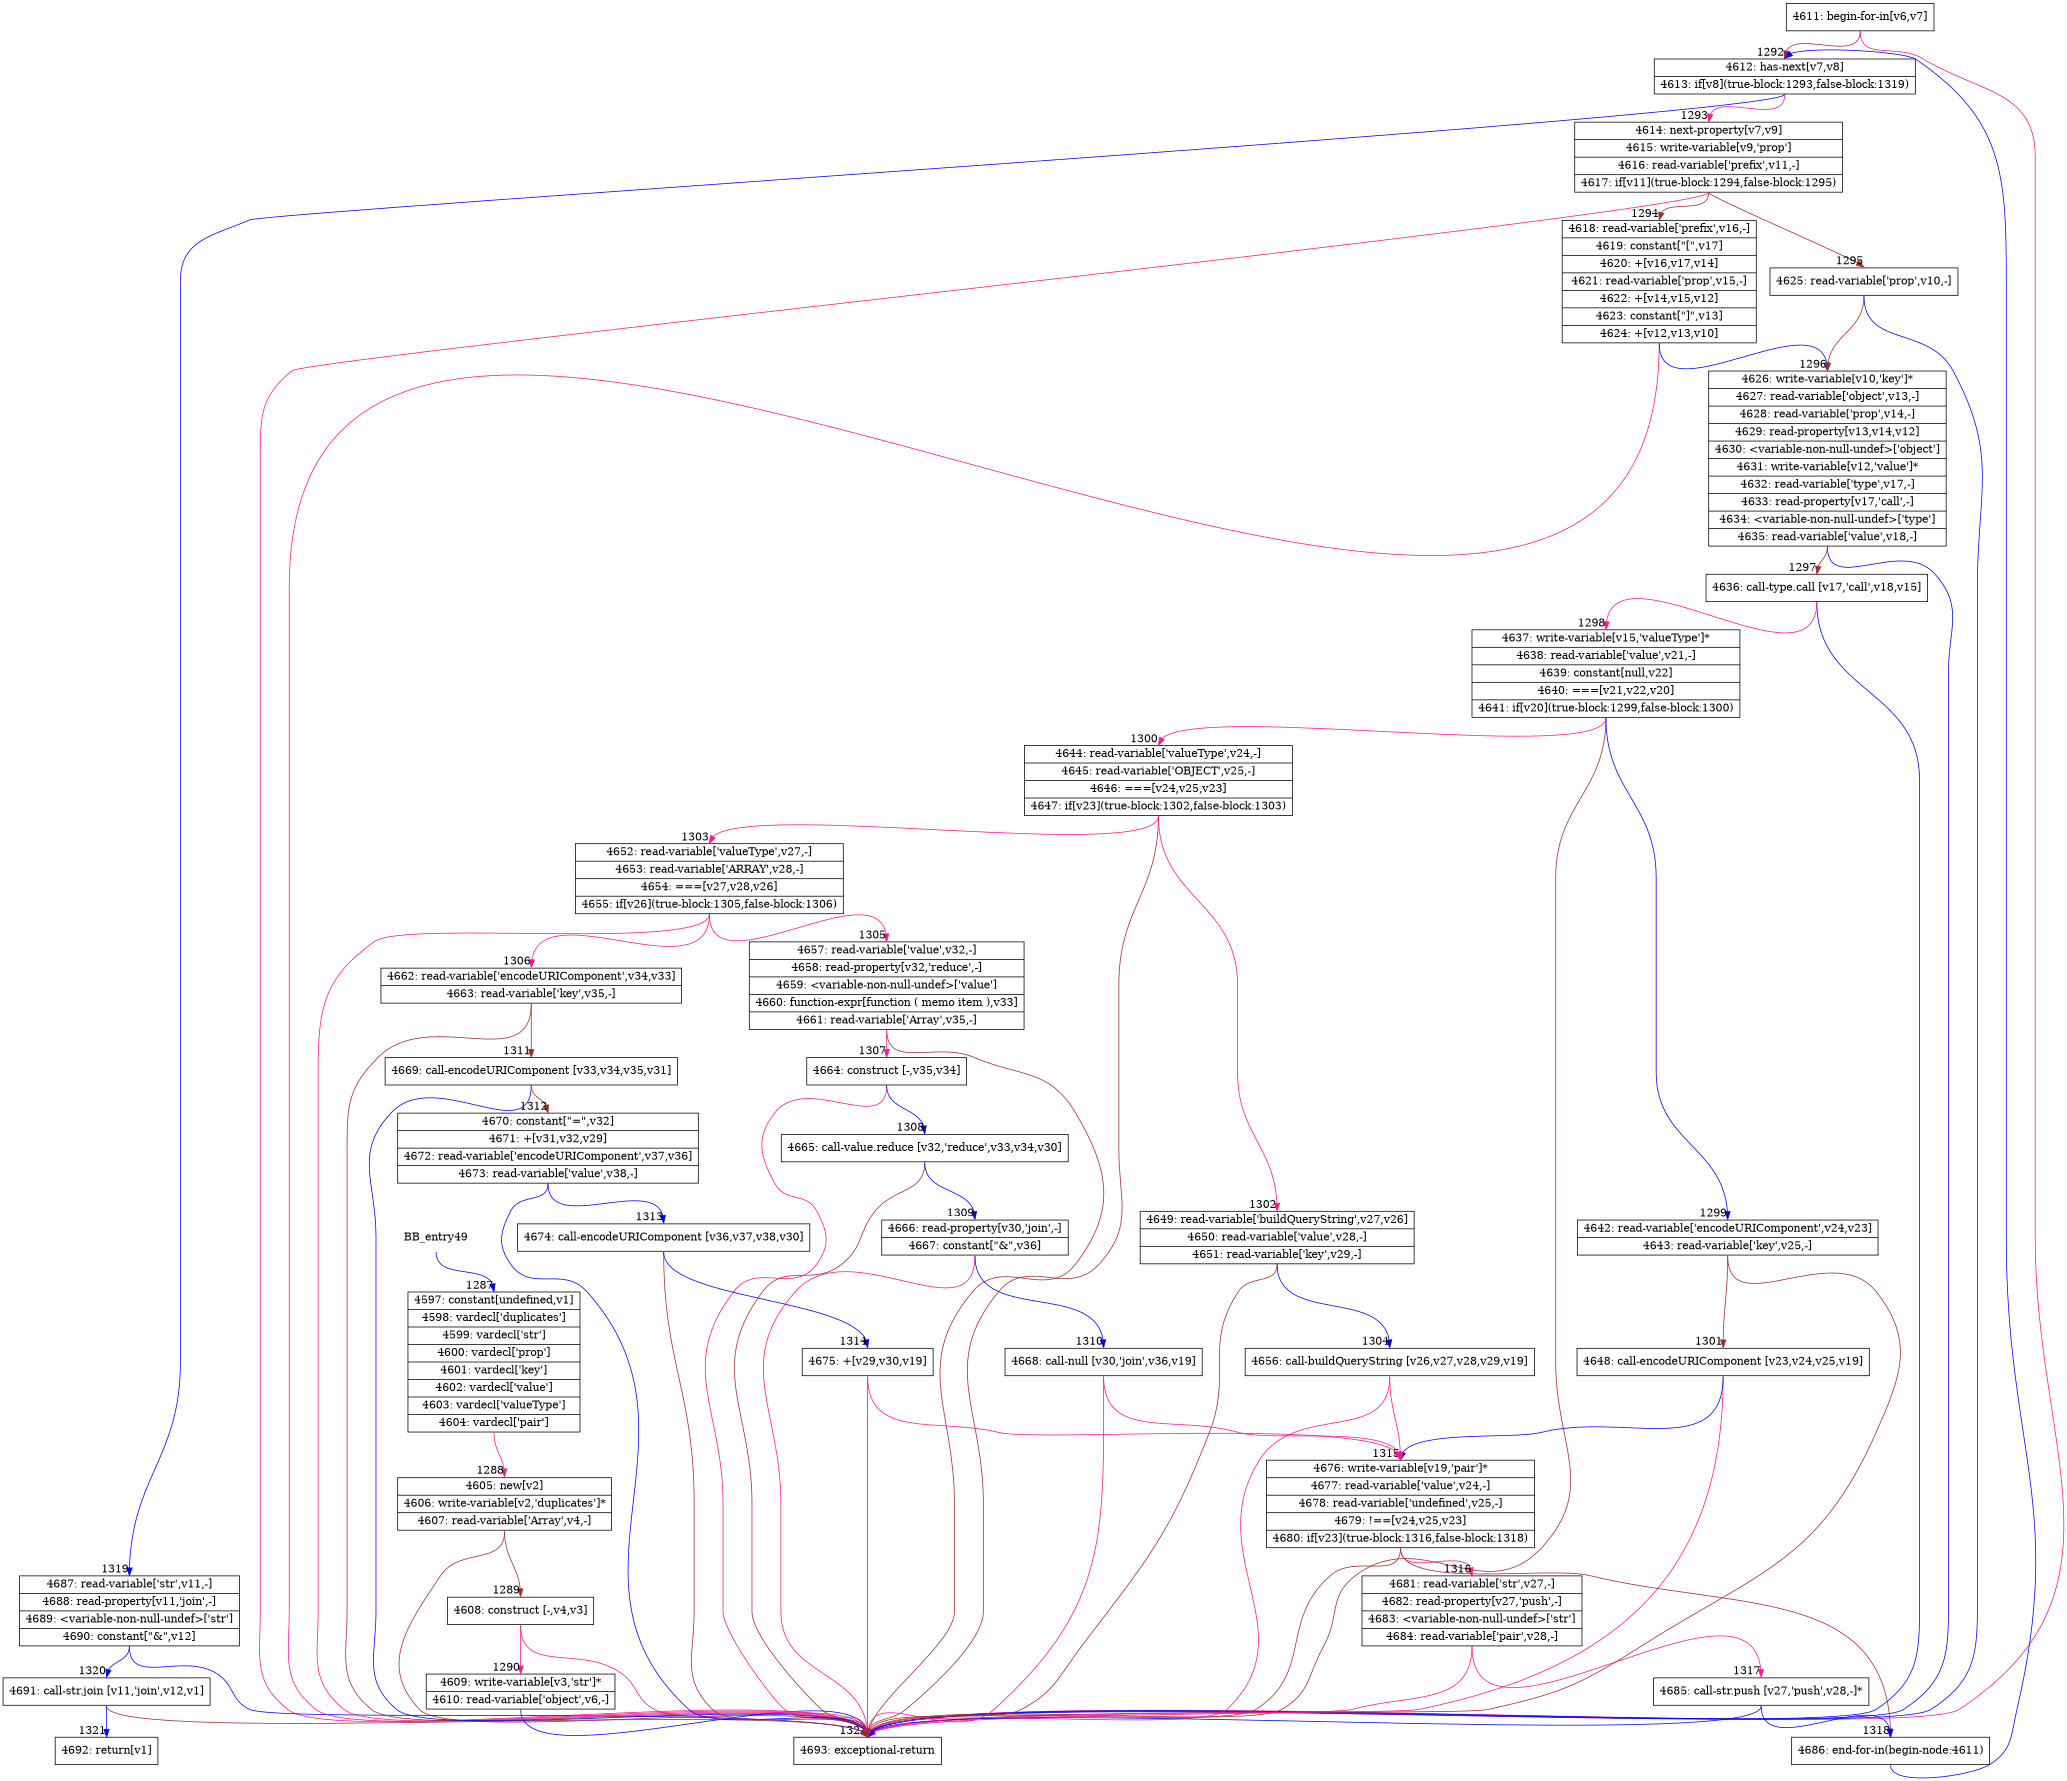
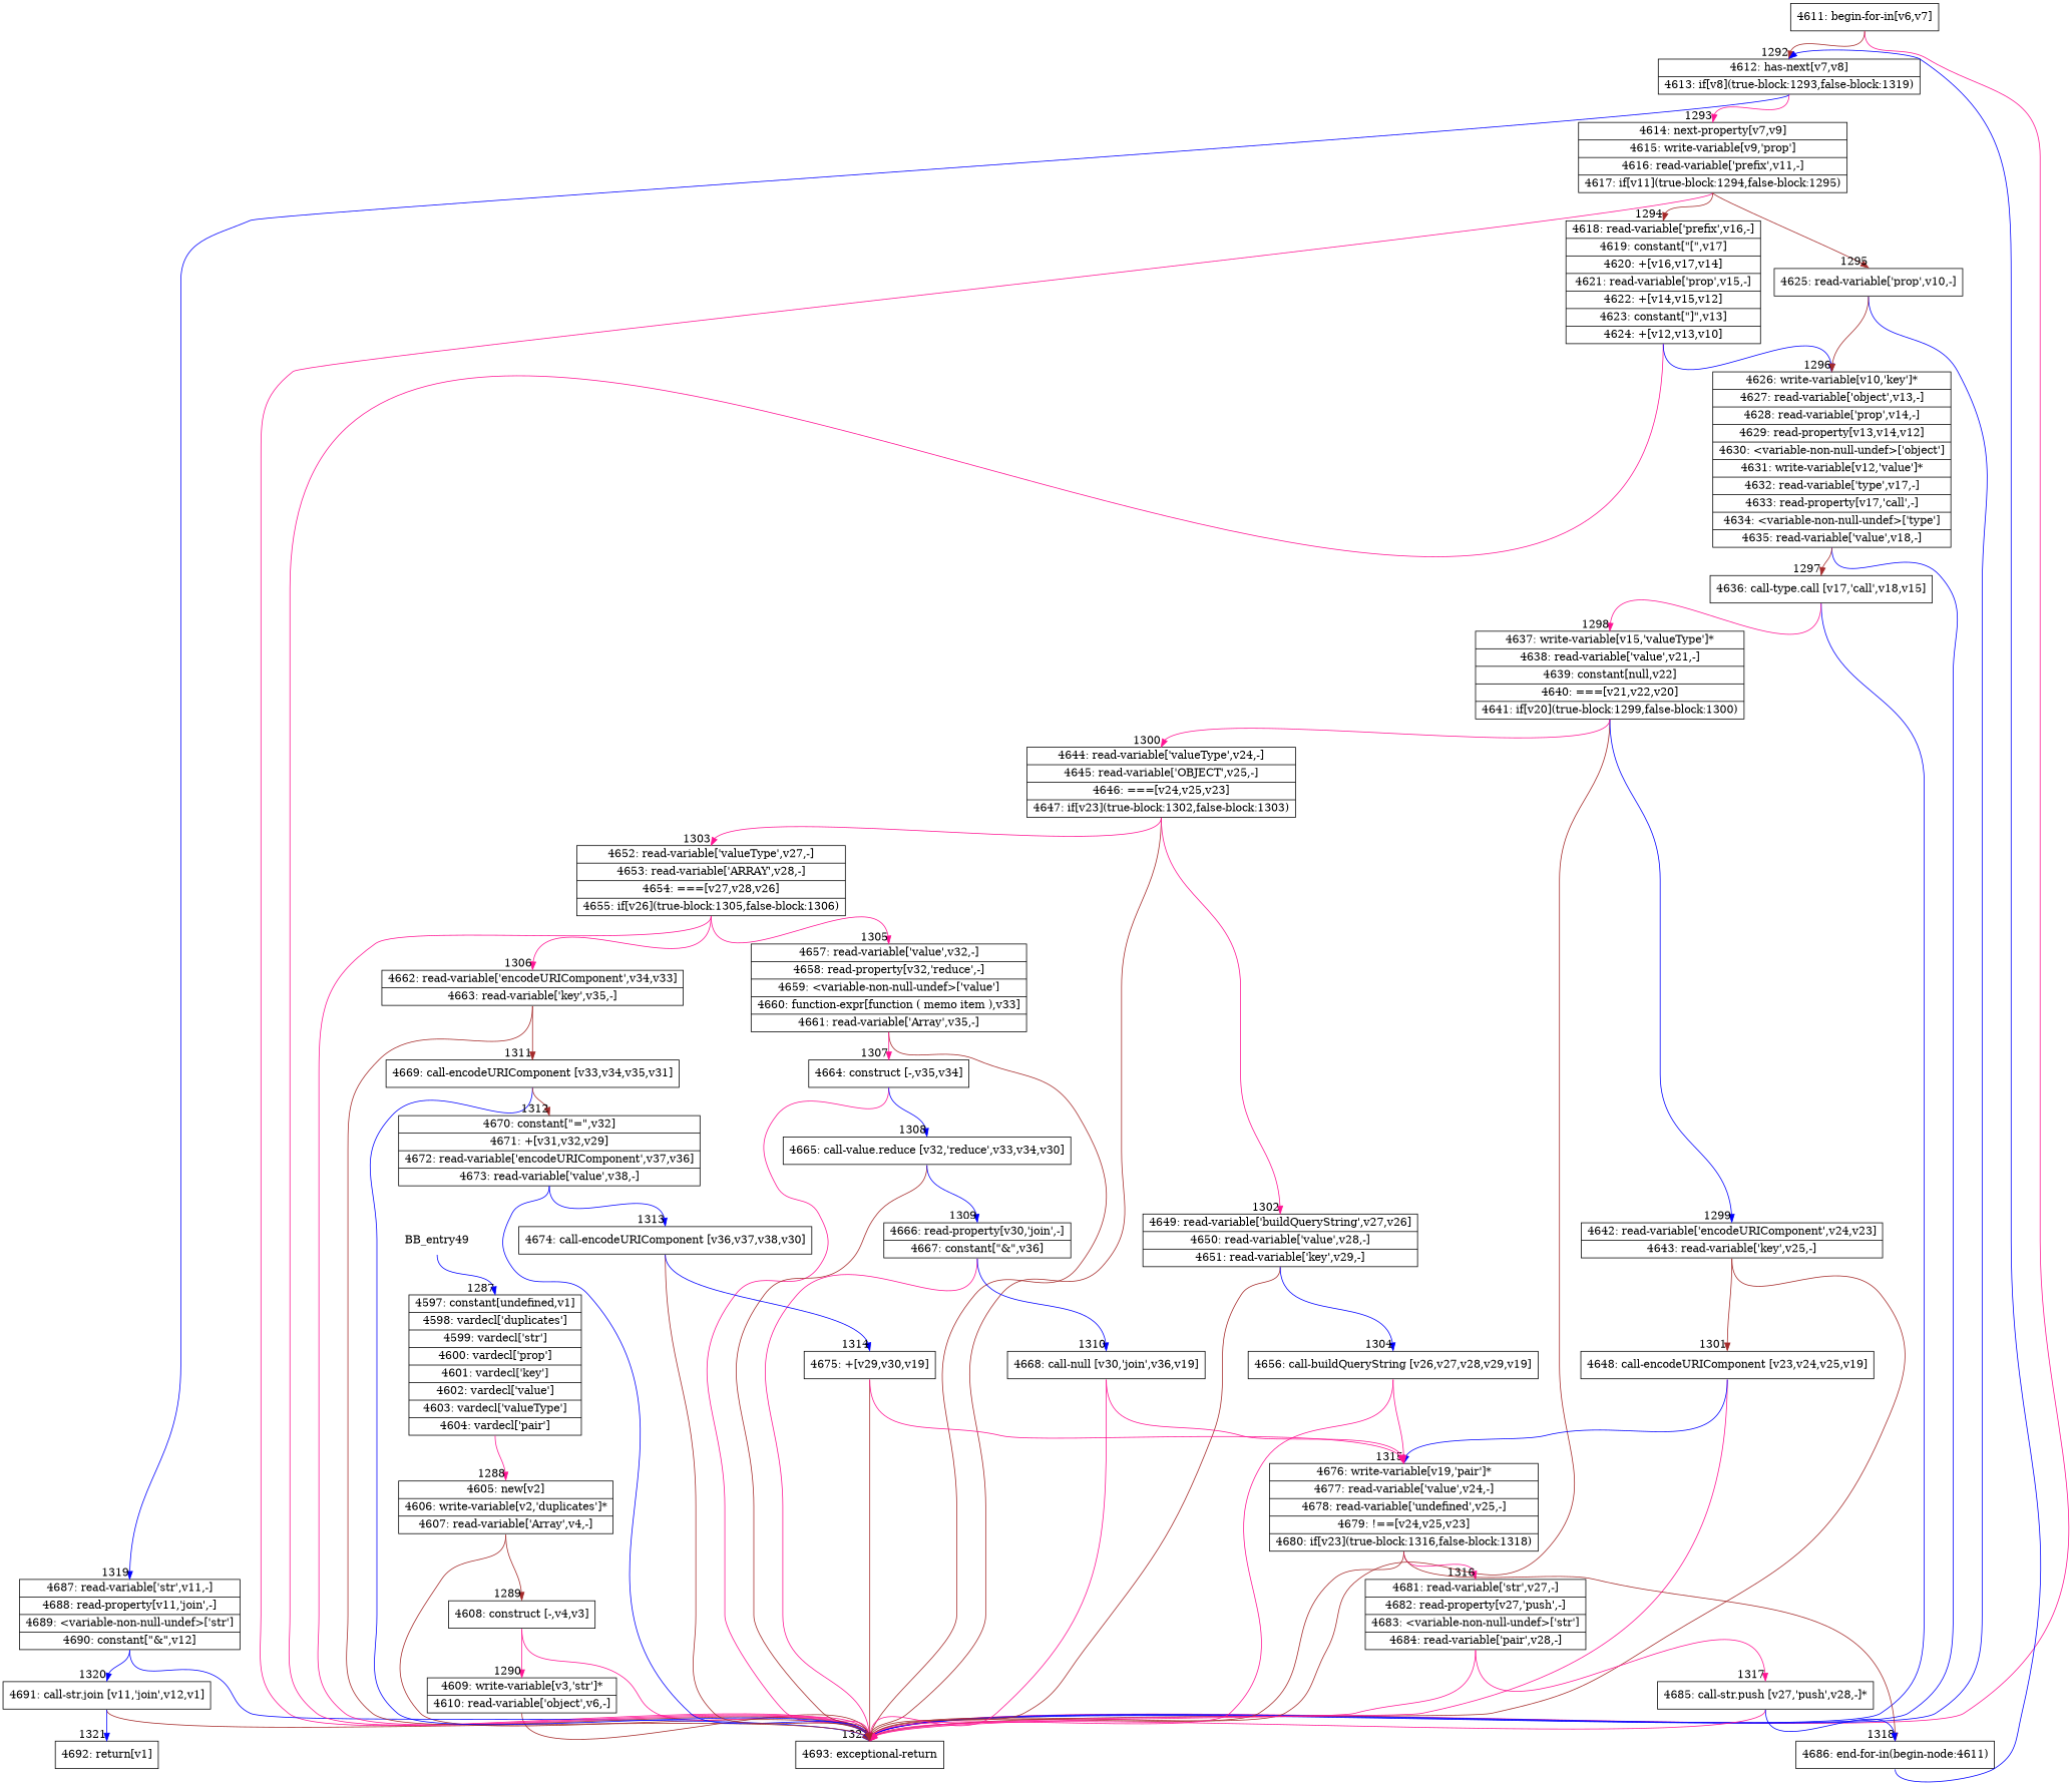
  digraph {
    rankdir=TD
    node [shape=record]
    edge [color=deeppink headport=n tailport=s]
    BB_entry49 [shape=none]
    n2 [label="{4597: constant[undefined,v1]|4598: vardecl['duplicates']|4599: vardecl['str']|4600: vardecl['prop']|4601: vardecl['key']|4602: vardecl['value']|4603: vardecl['valueType']|4604: vardecl['pair']}"]
    n3 [label="{4605: new[v2]|4606: write-variable[v2,'duplicates']*|4607: read-variable['Array',v4,-]}"]
    n4 [label="{4608: construct [-,v4,v3]}"]
    n5 [label="{4693: exceptional-return}"]
    n6 [label="{4609: write-variable[v3,'str']*|4610: read-variable['object',v6,-]}"]
    n7 [label="{4611: begin-for-in[v6,v7]}"]
    n8 [label="{4612: has-next[v7,v8]|4613: if[v8](true-block:1293,false-block:1319)}"]
    n9 [label="{4614: next-property[v7,v9]|4615: write-variable[v9,'prop']|4616: read-variable['prefix',v11,-]|4617: if[v11](true-block:1294,false-block:1295)}"]
    n10 [label="{4687: read-variable['str',v11,-]|4688: read-property[v11,'join',-]|4689: \<variable-non-null-undef\>['str']|4690: constant[\"&\",v12]}"]
    n11 [label="{4618: read-variable['prefix',v16,-]|4619: constant[\"[\",v17]|4620: +[v16,v17,v14]|4621: read-variable['prop',v15,-]|4622: +[v14,v15,v12]|4623: constant[\"]\",v13]|4624: +[v12,v13,v10]}"]
    n12 [label="{4625: read-variable['prop',v10,-]}"]
    n13 [label="{4691: call-str.join [v11,'join',v12,v1]}"]
    n14 [label="{4626: write-variable[v10,'key']*|4627: read-variable['object',v13,-]|4628: read-variable['prop',v14,-]|4629: read-property[v13,v14,v12]|4630: \<variable-non-null-undef\>['object']|4631: write-variable[v12,'value']*|4632: read-variable['type',v17,-]|4633: read-property[v17,'call',-]|4634: \<variable-non-null-undef\>['type']|4635: read-variable['value',v18,-]}"]
    n15 [label="{4692: return[v1]}"]
    n16 [label="{4636: call-type.call [v17,'call',v18,v15]}"]
    n17 [label="{4637: write-variable[v15,'valueType']*|4638: read-variable['value',v21,-]|4639: constant[null,v22]|4640: ===[v21,v22,v20]|4641: if[v20](true-block:1299,false-block:1300)}"]
    n18 [label="{4642: read-variable['encodeURIComponent',v24,v23]|4643: read-variable['key',v25,-]}"]
    n19 [label="{4644: read-variable['valueType',v24,-]|4645: read-variable['OBJECT',v25,-]|4646: ===[v24,v25,v23]|4647: if[v23](true-block:1302,false-block:1303)}"]
    n20 [label="{4648: call-encodeURIComponent [v23,v24,v25,v19]}"]
    n21 [label="{4649: read-variable['buildQueryString',v27,v26]|4650: read-variable['value',v28,-]|4651: read-variable['key',v29,-]}"]
    n22 [label="{4652: read-variable['valueType',v27,-]|4653: read-variable['ARRAY',v28,-]|4654: ===[v27,v28,v26]|4655: if[v26](true-block:1305,false-block:1306)}"]
    n23 [label="{4676: write-variable[v19,'pair']*|4677: read-variable['value',v24,-]|4678: read-variable['undefined',v25,-]|4679: !==[v24,v25,v23]|4680: if[v23](true-block:1316,false-block:1318)}"]
    n24 [label="{4656: call-buildQueryString [v26,v27,v28,v29,v19]}"]
    n25 [label="{4657: read-variable['value',v32,-]|4658: read-property[v32,'reduce',-]|4659: \<variable-non-null-undef\>['value']|4660: function-expr[function ( memo item ),v33]|4661: read-variable['Array',v35,-]}"]
    n26 [label="{4662: read-variable['encodeURIComponent',v34,v33]|4663: read-variable['key',v35,-]}"]
    n27 [label="{4681: read-variable['str',v27,-]|4682: read-property[v27,'push',-]|4683: \<variable-non-null-undef\>['str']|4684: read-variable['pair',v28,-]}"]
    n28 [label="{4686: end-for-in(begin-node:4611)}"]
    n29 [label="{4664: construct [-,v35,v34]}"]
    n30 [label="{4669: call-encodeURIComponent [v33,v34,v35,v31]}"]
    n31 [label="{4685: call-str.push [v27,'push',v28,-]*}"]
    n32 [label="{4665: call-value.reduce [v32,'reduce',v33,v34,v30]}"]
    n33 [label="{4670: constant[\"=\",v32]|4671: +[v31,v32,v29]|4672: read-variable['encodeURIComponent',v37,v36]|4673: read-variable['value',v38,-]}"]
    n34 [label="{4666: read-property[v30,'join',-]|4667: constant[\"&\",v36]}"]
    n35 [label="{4674: call-encodeURIComponent [v36,v37,v38,v30]}"]
    n36 [label="{4668: call-null [v30,'join',v36,v19]}"]
    n37 [label="{4675: +[v29,v30,v19]}"]
    BB_entry49 -> n2 [color=blue headlabel="    1287"]
    n2 -> n3 [headlabel="      1288"]
    n3 -> n4 [color=brown headlabel="      1289"]
    n3 -> n5 [color=brown headlabel="      1322"]
    n4 -> n5
    n4 -> n6 [headlabel="      1290"]
-   n6 -> n5 [color=blue]
+   n6 -> n5 [color=brown]
    n7 -> n5
    n7 -> n8 [color=brown headlabel="      1292"]
    n8 -> n9 [headlabel="      1293"]
    n8 -> n10 [color=blue headlabel="      1319"]
    n9 -> n5
    n9 -> n11 [color=brown headlabel="      1294"]
    n9 -> n12 [color=brown headlabel="      1295"]
    n10 -> n5 [color=blue]
    n10 -> n13 [color=blue headlabel="      1320"]
    n11 -> n5
    n11 -> n14 [color=blue headlabel="      1296"]
    n12 -> n5 [color=blue]
    n12 -> n14 [color=brown]
    n13 -> n5 [color=brown]
    n13 -> n15 [color=blue headlabel="      1321"]
    n14 -> n5 [color=blue]
    n14 -> n16 [color=brown headlabel="      1297"]
    n16 -> n5 [color=blue]
    n16 -> n17 [headlabel="      1298"]
    n17 -> n5 [color=brown]
    n17 -> n18 [color=blue headlabel="      1299"]
    n17 -> n19 [headlabel="      1300"]
    n18 -> n5 [color=brown]
    n18 -> n20 [color=brown headlabel="      1301"]
    n19 -> n5 [color=brown]
    n19 -> n21 [headlabel="      1302"]
    n19 -> n22 [headlabel="      1303"]
    n20 -> n5
    n20 -> n23 [color=blue headlabel="      1315"]
    n21 -> n5 [color=brown]
    n21 -> n24 [color=blue headlabel="      1304"]
    n22 -> n5
    n22 -> n25 [headlabel="      1305"]
    n22 -> n26 [headlabel="      1306"]
    n23 -> n5 [color=brown]
    n23 -> n27 [headlabel="      1316"]
    n23 -> n28 [color=brown headlabel="      1318"]
    n24 -> n5
    n24 -> n23
    n25 -> n5 [color=brown]
    n25 -> n29 [headlabel="      1307"]
    n26 -> n5 [color=brown]
    n26 -> n30 [color=brown headlabel="      1311"]
    n27 -> n5
    n27 -> n31 [headlabel="      1317"]
    n28 -> n8 [color=blue]
    n29 -> n5
    n29 -> n32 [color=blue headlabel="      1308"]
    n30 -> n5 [color=blue]
    n30 -> n33 [color=brown headlabel="      1312"]
-   n31 -> n5 [color=blue]
+   n31 -> n5
    n31 -> n28 [color=blue]
    n32 -> n5 [color=brown]
    n32 -> n34 [color=blue headlabel="      1309"]
    n33 -> n5 [color=blue]
    n33 -> n35 [color=blue headlabel="      1313"]
    n34 -> n5
    n34 -> n36 [color=blue headlabel="      1310"]
    n35 -> n5 [color=brown]
    n35 -> n37 [color=blue headlabel="      1314"]
    n36 -> n5
    n36 -> n23
    n37 -> n5 [color=brown]
    n37 -> n23
  }
